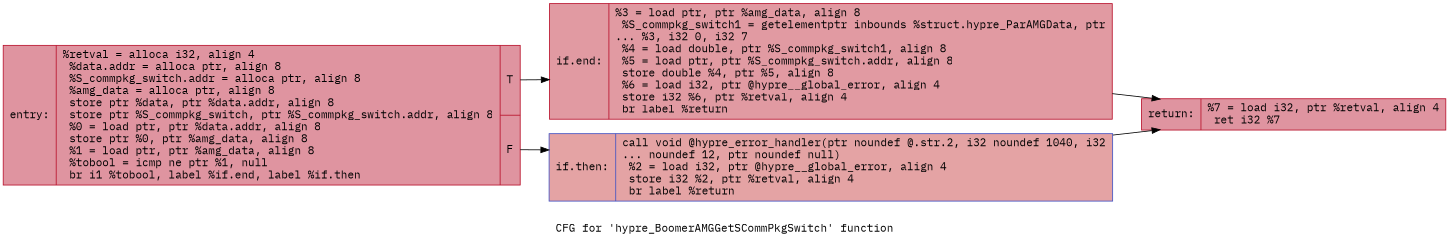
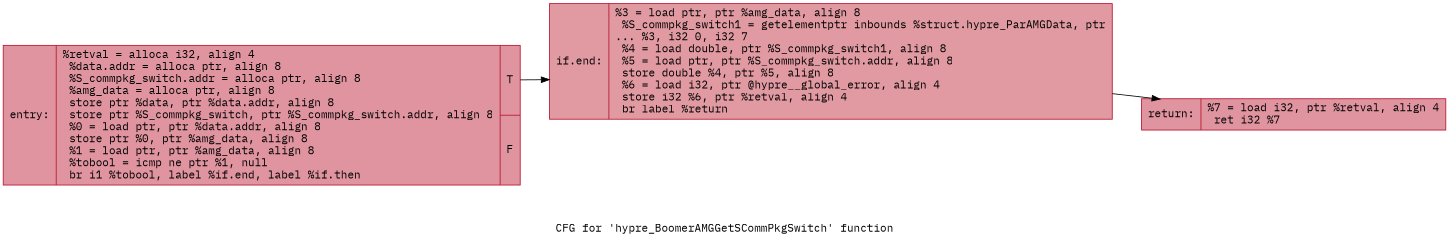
  digraph {
    label="CFG for 'hypre_BoomerAMGGetSCommPkgSwitch' function"
    rankdir=LR
    fontname="IBM Plex Mono"
    node [color="#b70d28ff" fillcolor="#b70d2870" fontname="IBM Plex Mono" shape=record style=filled]
    edge [fontname="IBM Plex Mono"]
    n1 [label="{entry:\l|  %retval = alloca i32, align 4\l  %data.addr = alloca ptr, align 8\l  %S_commpkg_switch.addr = alloca ptr, align 8\l  %amg_data = alloca ptr, align 8\l  store ptr %data, ptr %data.addr, align 8\l  store ptr %S_commpkg_switch, ptr %S_commpkg_switch.addr, align 8\l  %0 = load ptr, ptr %data.addr, align 8\l  store ptr %0, ptr %amg_data, align 8\l  %1 = load ptr, ptr %amg_data, align 8\l  %tobool = icmp ne ptr %1, null\l  br i1 %tobool, label %if.end, label %if.then\l|{<s0>T|<s1>F}}"]
    n2 [fillcolor="#bb1b2c70" label="{if.end:\l|  %3 = load ptr, ptr %amg_data, align 8\l  %S_commpkg_switch1 = getelementptr inbounds %struct.hypre_ParAMGData, ptr\l... %3, i32 0, i32 7\l  %4 = load double, ptr %S_commpkg_switch1, align 8\l  %5 = load ptr, ptr %S_commpkg_switch.addr, align 8\l  store double %4, ptr %5, align 8\l  %6 = load i32, ptr @hypre__global_error, align 4\l  store i32 %6, ptr %retval, align 4\l  br label %return\l}"]
-   n3 [color="#3d50c3ff" fillcolor="#c32e3170" label="{if.then:\l|  call void @hypre_error_handler(ptr noundef @.str.2, i32 noundef 1040, i32\l... noundef 12, ptr noundef null)\l  %2 = load i32, ptr @hypre__global_error, align 4\l  store i32 %2, ptr %retval, align 4\l  br label %return\l}"]
    n4 [label="{return:\l|  %7 = load i32, ptr %retval, align 4\l  ret i32 %7\l}"]
    n1 -> n2 [tailport=s0]
-   n1 -> n3 [tailport=s1]
    n2 -> n4
-   n3 -> n4
  }
